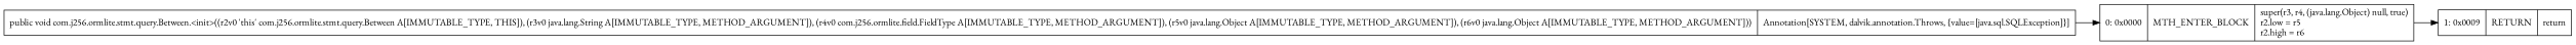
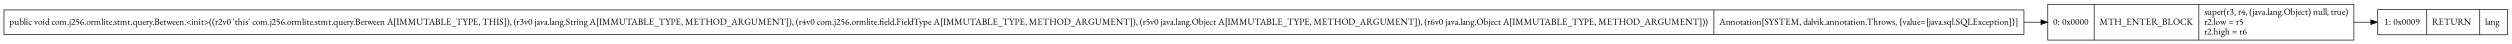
  digraph {
    rankdir=LR
    fontname="EB Garamond"
    node [shape=record fontname="EB Garamond"]
    edge [fontname="EB Garamond"]
    n1 [label="{0\:\ 0x0000|MTH_ENTER_BLOCK\l|super(r3, r4, (java.lang.Object) null, true)\lr2.low = r5\lr2.high = r6\l}"]
-   n2 [label="{1\:\ 0x0009|RETURN\l|return\l}"]
+   n2 [label="{1\:\ 0x0009|RETURN\l|lang\l}"]
    n3 [label="{public void com.j256.ormlite.stmt.query.Between.\<init\>((r2v0 'this' com.j256.ormlite.stmt.query.Between A[IMMUTABLE_TYPE, THIS]), (r3v0 java.lang.String A[IMMUTABLE_TYPE, METHOD_ARGUMENT]), (r4v0 com.j256.ormlite.field.FieldType A[IMMUTABLE_TYPE, METHOD_ARGUMENT]), (r5v0 java.lang.Object A[IMMUTABLE_TYPE, METHOD_ARGUMENT]), (r6v0 java.lang.Object A[IMMUTABLE_TYPE, METHOD_ARGUMENT]))  | Annotation[SYSTEM, dalvik.annotation.Throws, \{value=[java.sql.SQLException]\}]\l}"]
    n1 -> n2
    n3 -> n1
  }
